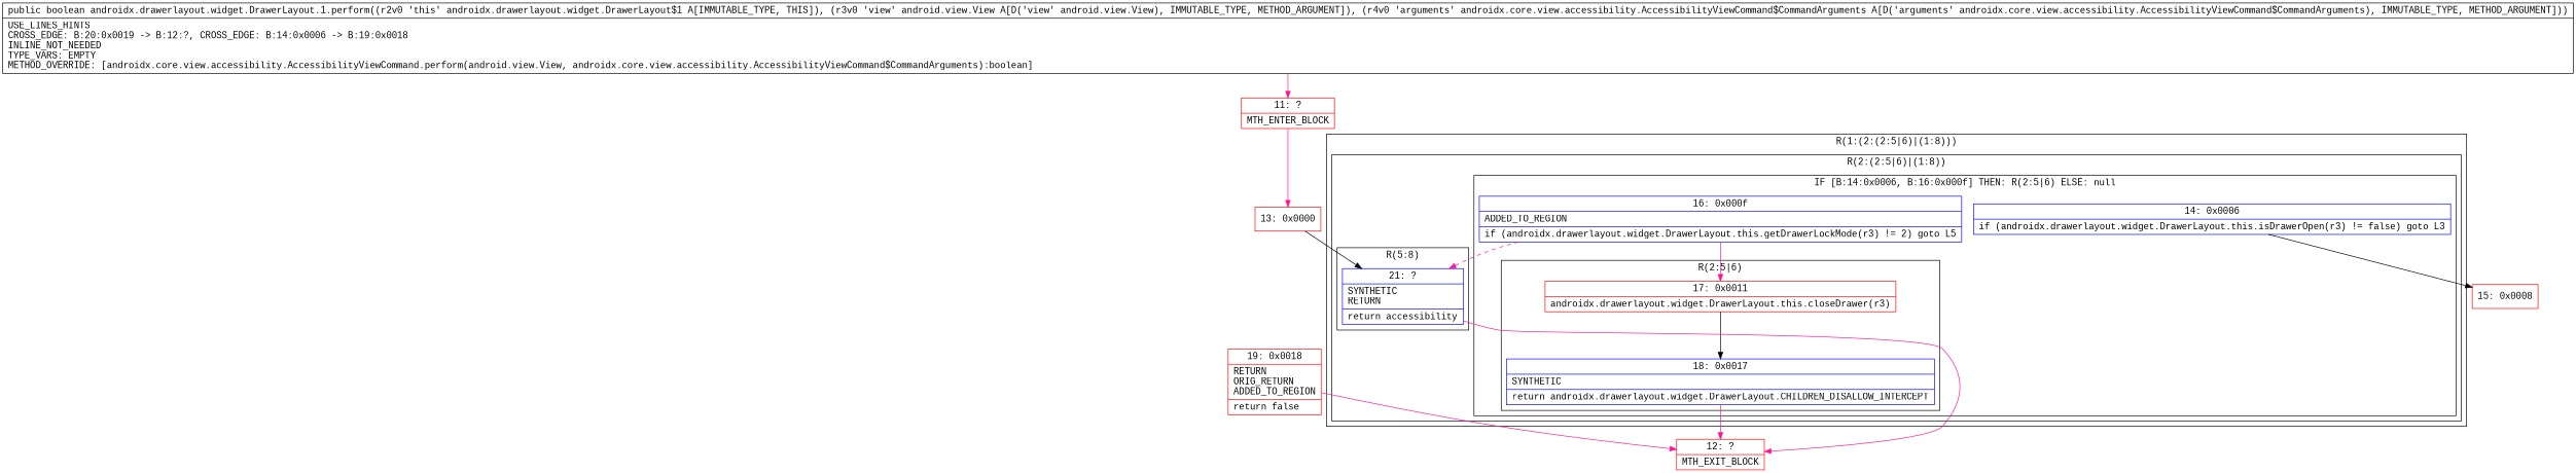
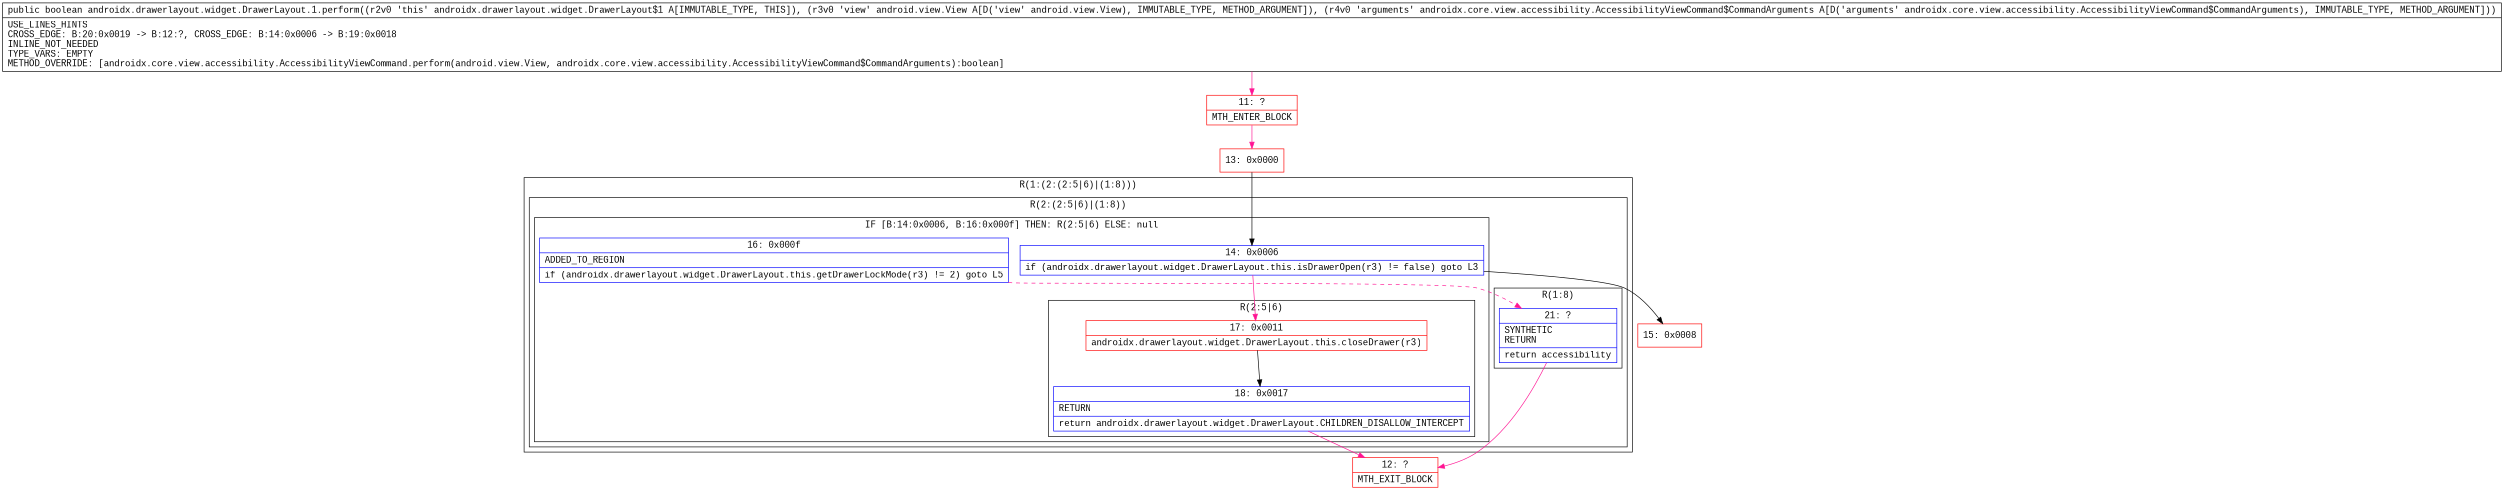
  digraph {
    fontname="Liberation Mono"
    node [color=red fontname="Liberation Mono" shape=record]
    edge [color=deeppink fontname="Liberation Mono"]
    n1 [label="{17\:\ 0x0011|androidx.drawerlayout.widget.DrawerLayout.this.closeDrawer(r3)\l}"]
-   n2 [color=blue label="{18\:\ 0x0017|SYNTHETIC\l|return androidx.drawerlayout.widget.DrawerLayout.CHILDREN_DISALLOW_INTERCEPT\l}"]
+   n2 [color=blue label="{18\:\ 0x0017|RETURN\l|return androidx.drawerlayout.widget.DrawerLayout.CHILDREN_DISALLOW_INTERCEPT\l}"]
    n3 [color=blue label="{14\:\ 0x0006|if (androidx.drawerlayout.widget.DrawerLayout.this.isDrawerOpen(r3) != false) goto L3\l}"]
    n4 [color=blue label="{16\:\ 0x000f|ADDED_TO_REGION\l|if (androidx.drawerlayout.widget.DrawerLayout.this.getDrawerLockMode(r3) != 2) goto L5\l}"]
    n5 [color=blue label="{21\:\ ?|SYNTHETIC\lRETURN\l|return accessibility\l}"]
    n6 [label="{12\:\ ?|MTH_EXIT_BLOCK\l}"]
    n7 [label="{15\:\ 0x0008}"]
-   n8 [label="{19\:\ 0x0018|RETURN\lORIG_RETURN\lADDED_TO_REGION\l|return false\l}"]
    n9 [label="{11\:\ ?|MTH_ENTER_BLOCK\l}"]
    n10 [label="{13\:\ 0x0000}"]
    n11 [label="{public boolean androidx.drawerlayout.widget.DrawerLayout.1.perform((r2v0 'this' androidx.drawerlayout.widget.DrawerLayout$1 A[IMMUTABLE_TYPE, THIS]), (r3v0 'view' android.view.View A[D('view' android.view.View), IMMUTABLE_TYPE, METHOD_ARGUMENT]), (r4v0 'arguments' androidx.core.view.accessibility.AccessibilityViewCommand$CommandArguments A[D('arguments' androidx.core.view.accessibility.AccessibilityViewCommand$CommandArguments), IMMUTABLE_TYPE, METHOD_ARGUMENT]))  | USE_LINES_HINTS\lCROSS_EDGE: B:20:0x0019 \-\> B:12:?, CROSS_EDGE: B:14:0x0006 \-\> B:19:0x0018\lINLINE_NOT_NEEDED\lTYPE_VARS: EMPTY\lMETHOD_OVERRIDE: [androidx.core.view.accessibility.AccessibilityViewCommand.perform(android.view.View, androidx.core.view.accessibility.AccessibilityViewCommand$CommandArguments):boolean]\l}" color=""]
    subgraph cluster_1 {
      label="R(1:(2:(2:5|6)|(1:8)))"
      subgraph cluster_2 {
        label="R(2:(2:5|6)|(1:8))"
        subgraph cluster_3 {
          label="IF [B:14:0x0006, B:16:0x000f] THEN: R(2:5|6) ELSE: null"
          n3
          n4
          subgraph cluster_4 {
            label="R(2:5|6)"
            n1
            n2
          }
        }
        subgraph cluster_5 {
-         label="R(5:8)"
+         label="R(1:8)"
          n5
        }
      }
    }
    n1 -> n2 [color=black]
    n2 -> n6
    n3 -> n7 [color=black]
-   n4 -> n1
+   n3 -> n1
    n4 -> n5 [style=dashed]
    n5 -> n6
-   n8 -> n6
    n9 -> n10
-   n10 -> n5 [color=black]
+   n10 -> n3 [color=black]
    n11 -> n9
  }
